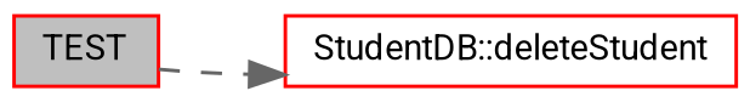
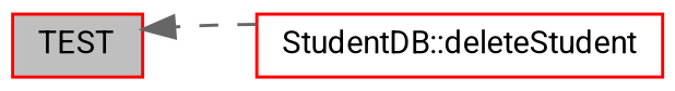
  digraph {
    rankdir=LR
    fontname=Roboto
    node [color=red fontname=Roboto fontsize=10 shape=record style=filled]
    n1 [fillcolor=grey75 fontcolor=black height=0.2 label=TEST width=0.4]
    n2 [fillcolor=white height=0.2 label="StudentDB::deleteStudent" width=0.4]
-   n1 -> n2 [color=gray40 fontname=Roboto fontsize=10 labelfontname=Helvetica labelfontsize=10 style=dashed]
+   n2 -> n1 [color=gray40 fontname=Roboto fontsize=10 labelfontname=Helvetica labelfontsize=10 style=dashed]
  }
